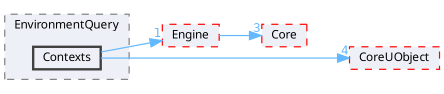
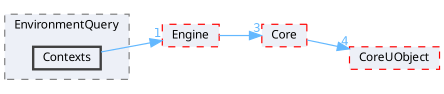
  digraph {
    compound=true
    fontname="Noto Sans"
    rankdir=LR
    node [color=red fillcolor="#edf0f7" fontname="Noto Sans" fontsize=10 shape=box style="filled,dashed"]
    edge [color=steelblue1 fontcolor=steelblue1 fontname="Noto Sans" fontsize=10 labeldistance=1.5 labelfontname=Helvetica labelfontsize=10]
    n1 [color=grey25 height=0.2 label=Contexts style="filled,bold" width=0.4]
    n2 [height=0.2 label=Engine width=0.4]
    n3 [height=0.2 label=CoreUObject width=0.4]
    n4 [height=0.2 label=Core width=0.4]
    subgraph cluster_1 {
      bgcolor="#edf0f7"
      fontsize=10
      label=EnvironmentQuery
      pencolor=grey50
      style="filled,dashed"
      n1
    }
    n1 -> n2 [headlabel=1]
-   n1 -> n3 [headlabel=4]
+   n4 -> n3 [headlabel=4]
    n2 -> n4 [headlabel=3]
  }
